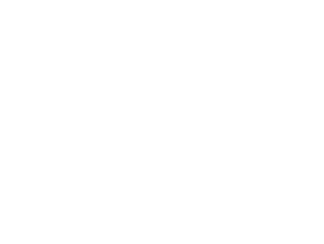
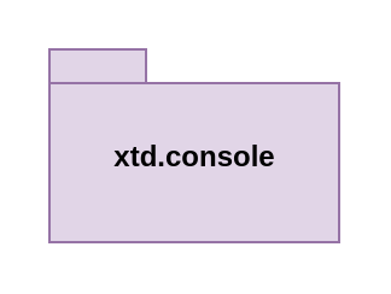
  <mxCell id="0" />
  <mxCell id="1" parent="0" />
+ <mxCell id="2" value="xtd.console" style="shape=folder;fontStyle=1;spacingTop=10;tabWidth=40;tabHeight=14;tabPosition=left;html=1;rounded=0;fillColor=#e1d5e7;strokeColor=#9673a6;" parent="1" vertex="1"><mxGeometry x="20" y="20" width="120" height="80" as="geometry" /></mxCell>
